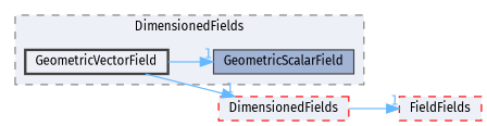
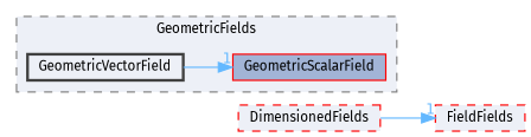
  digraph {
    compound=true
    fontname="Fira Sans"
    rankdir=LR
    node [color=grey25 fillcolor="#edf0f7" fontname="Fira Sans" fontsize=10 shape=box style="filled,dashed"]
    edge [color=steelblue1 fontcolor=steelblue1 fontname="Fira Sans" fontsize=10 headlabel=1 labeldistance=1.5 labelfontname=Helvetica labelfontsize=10]
-   n1 [fillcolor="#a2b4d6" height=0.2 label=GeometricScalarField style=filled width=0.4]
+   n1 [color=red fillcolor="#a2b4d6" height=0.2 label=GeometricScalarField style=filled width=0.4]
    n2 [height=0.2 label=GeometricVectorField style="filled,bold" width=0.4]
    n3 [color=red height=0.2 label=DimensionedFields width=0.4]
    n4 [color=red height=0.2 label=FieldFields width=0.4]
    subgraph cluster_1 {
      bgcolor="#edf0f7"
      fontsize=10
-     label=DimensionedFields
+     label=GeometricFields
      pencolor=grey50
      style="filled,dashed"
      n1
      n2
    }
    n2 -> n1
-   n2 -> n3
    n3 -> n4
  }
